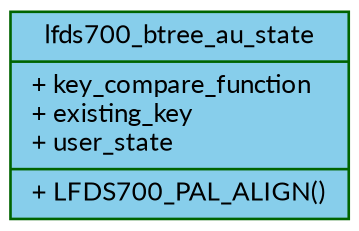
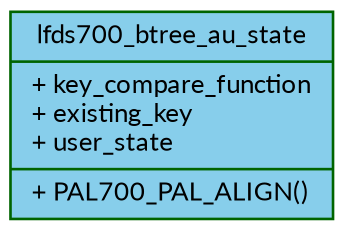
  digraph {
    fontname=Lato
-   n1 [color=darkgreen fillcolor=skyblue fontcolor=black fontname=Lato fontsize=10 height=0.2 label="{lfds700_btree_au_state\n|+ key_compare_function\l+ existing_key\l+ user_state\l|+ LFDS700_PAL_ALIGN()\l}" shape=record style=filled width=0.4]
+   n1 [color=darkgreen fillcolor=skyblue fontcolor=black fontname=Lato fontsize=10 height=0.2 label="{lfds700_btree_au_state\n|+ key_compare_function\l+ existing_key\l+ user_state\l|+ PAL700_PAL_ALIGN()\l}" shape=record style=filled width=0.4]
  }
